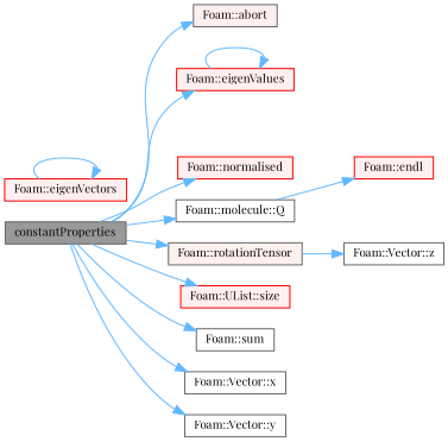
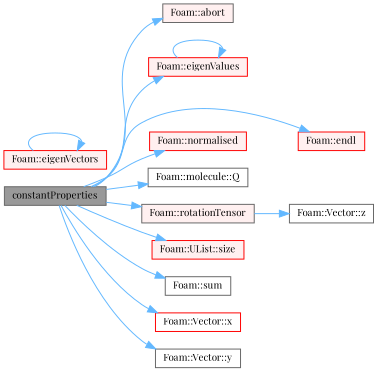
  digraph {
    fontname="Playfair Display"
    rankdir=LR
    node [color=grey40 fillcolor="#FFF0F0" fontname="Playfair Display" fontsize=10 shape=box style=filled]
    edge [color=steelblue1 fontname="Playfair Display" fontsize=10 labelfontname=Helvetica labelfontsize=10 style=solid]
    n1 [color=gray40 fillcolor=grey60 fontcolor=black height=0.2 label=constantProperties width=0.4]
    n2 [height=0.2 label="Foam::abort" width=0.4]
    n3 [color=red height=0.2 label="Foam::eigenValues" width=0.4]
    n4 [color=red height=0.2 label="Foam::endl" width=0.4]
    n5 [color=red height=0.2 label="Foam::normalised" width=0.4]
    n6 [fillcolor=white height=0.2 label="Foam::molecule::Q" width=0.4]
    n7 [height=0.2 label="Foam::rotationTensor" width=0.4]
    n8 [color=red height=0.2 label="Foam::UList::size" width=0.4]
    n9 [fillcolor=white height=0.2 label="Foam::sum" width=0.4]
-   n10 [fillcolor=white height=0.2 label="Foam::Vector::x" width=0.4]
+   n10 [color=red fillcolor=white height=0.2 label="Foam::Vector::x" width=0.4]
    n11 [fillcolor=white height=0.2 label="Foam::Vector::y" width=0.4]
    n12 [color=red height=0.2 label="Foam::eigenVectors" width=0.4]
    n13 [fillcolor=white height=0.2 label="Foam::Vector::z" width=0.4]
    n1 -> n2
    n1 -> n3
-   n6 -> n4
+   n1 -> n4
    n1 -> n5
    n1 -> n6
    n1 -> n7
    n1 -> n8
    n1 -> n9
    n1 -> n10
    n1 -> n11
    n3 -> n3
    n7 -> n13
    n12 -> n12
  }
